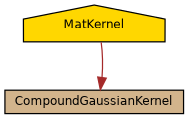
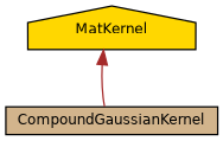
  digraph {
    rankdir=TB
    node [color=black fontname=Helvetica fontsize=10 style=filled]
    n1 [fillcolor=gold height=0.2 label=MatKernel shape=house width=0.4]
    n2 [fillcolor=tan height=0.2 label=CompoundGaussianKernel shape=box width=0.4]
-   n2 -> n1 [color=brown dir=back fontname=Helvetica fontsize=10 labelfontname=Helvetica labelfontsize=10 style=solid]
+   n1 -> n2 [color=brown dir=back fontname=Helvetica fontsize=10 labelfontname=Helvetica labelfontsize=10 style=solid]
  }
